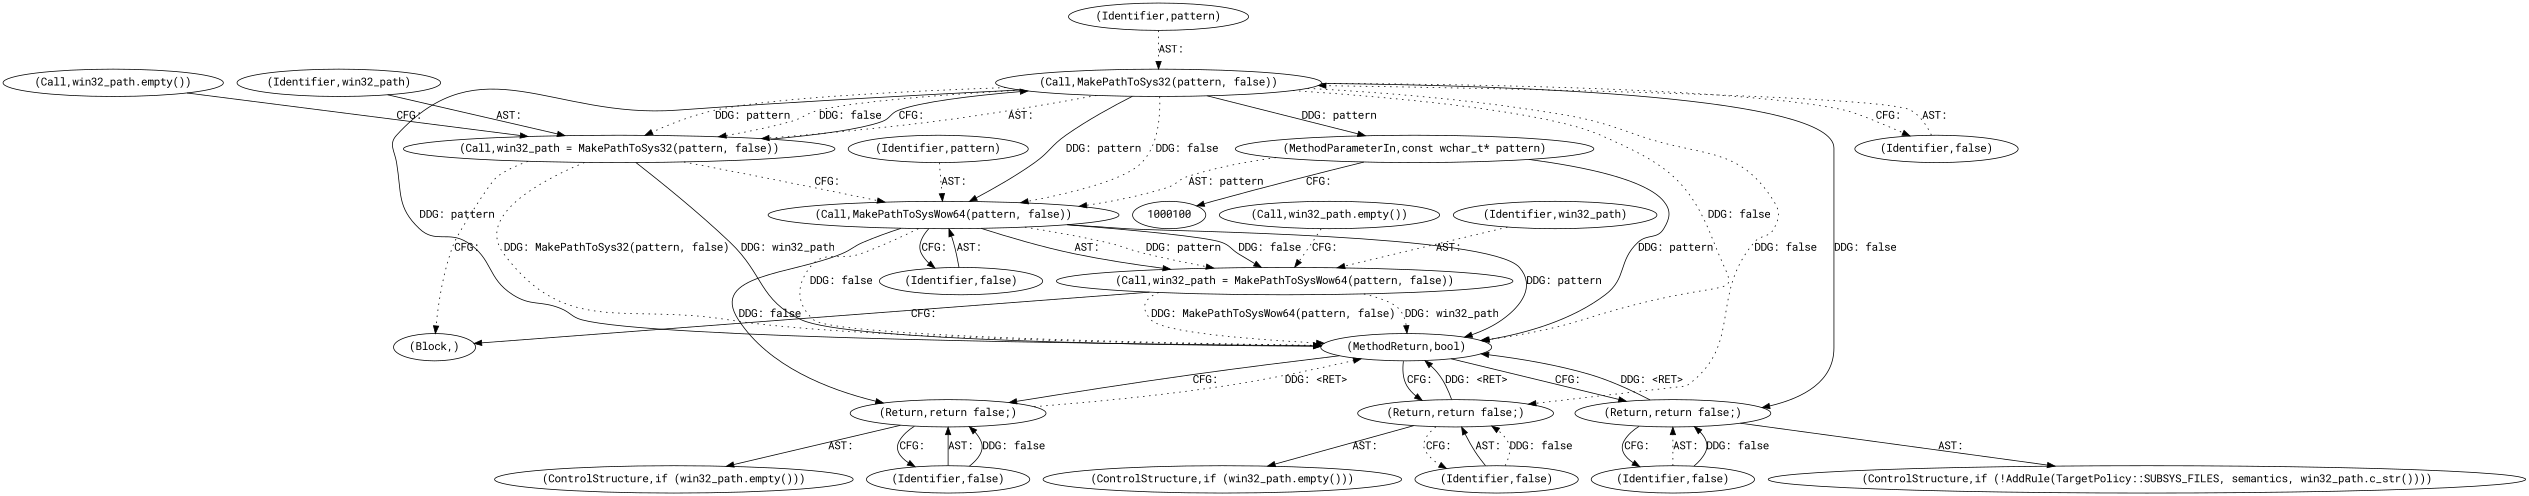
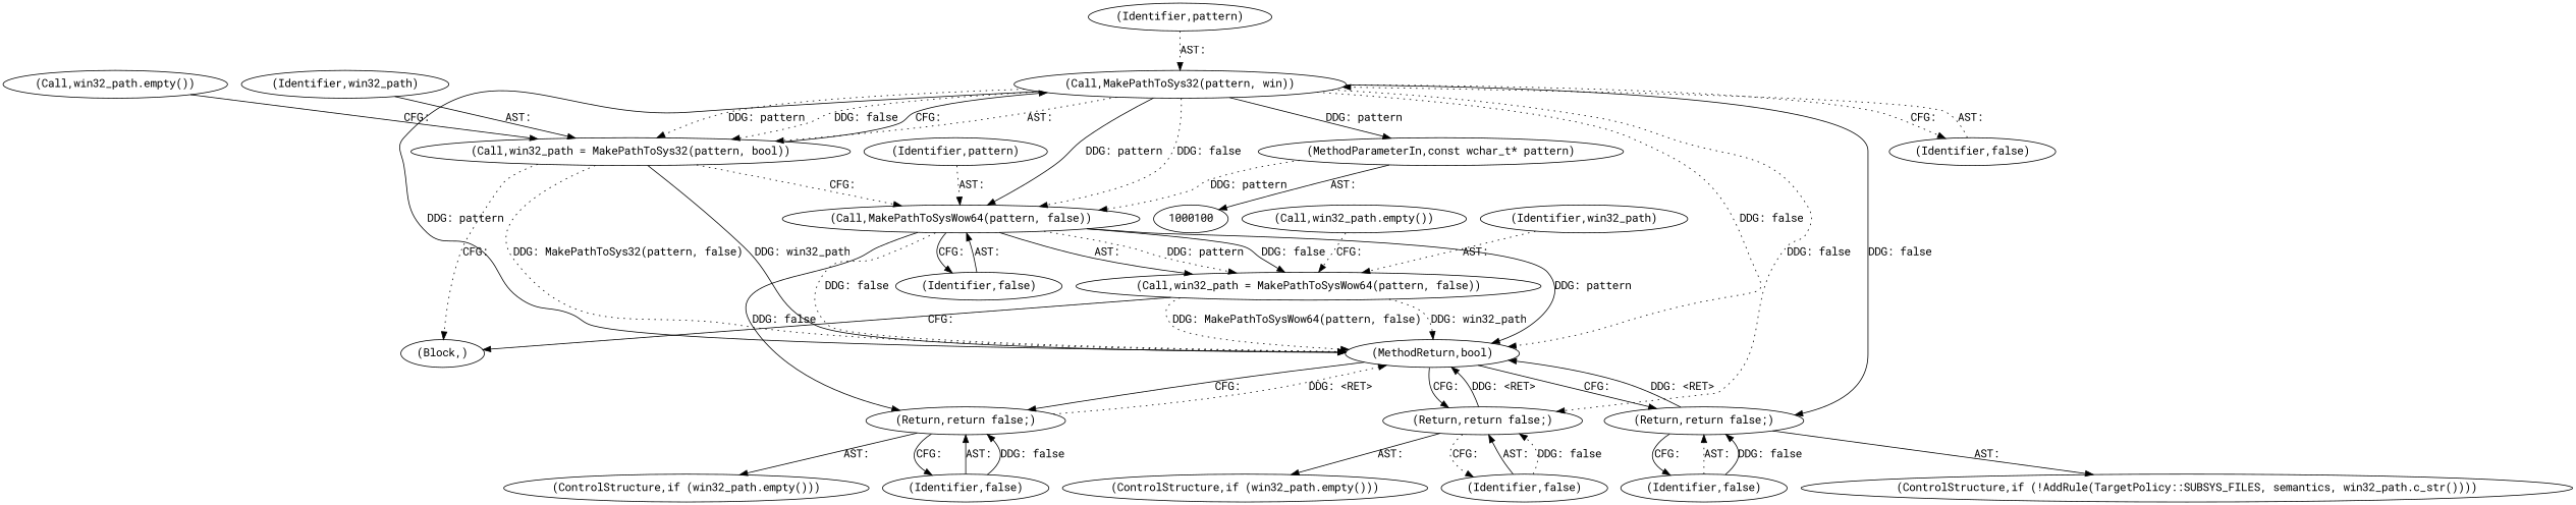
  digraph {
    fontname="Roboto Mono"
    node [fontname="Roboto Mono"]
    edge [fontname="Roboto Mono" style=solid]
    n1 [label="(MethodParameterIn,const wchar_t* pattern)"]
    n2 [label="(Call,MakePathToSysWow64(pattern, false))"]
    n3 [label="(MethodReturn,bool)"]
    1000100
-   n5 [label="(Call,MakePathToSys32(pattern, false))"]
-   n6 [label="(Call,win32_path = MakePathToSys32(pattern, false))"]
+   n5 [label="(Call,MakePathToSys32(pattern, win))"]
+   n6 [label="(Call,win32_path = MakePathToSys32(pattern, bool))"]
    n7 [label="(Return,return false;)"]
    n8 [label="(Return,return false;)"]
    n9 [label="(Identifier,false)"]
    n10 [label="(Call,win32_path = MakePathToSysWow64(pattern, false))"]
    n11 [label="(Return,return false;)"]
    n12 [label="(Identifier,false)"]
    n13 [label="(Block,)"]
    n14 [label="(ControlStructure,if (win32_path.empty()))"]
    n15 [label="(Identifier,false)"]
    n16 [label="(Identifier,false)"]
    n17 [label="(ControlStructure,if (!AddRule(TargetPolicy::SUBSYS_FILES, semantics, win32_path.c_str())))"]
    n18 [label="(ControlStructure,if (win32_path.empty()))"]
    n19 [label="(Identifier,false)"]
    n20 [label="(Identifier,pattern)"]
    n21 [label="(Call,win32_path.empty())"]
    n22 [label="(Identifier,win32_path)"]
    n23 [label="(Identifier,pattern)"]
    n24 [label="(Call,win32_path.empty())"]
    n25 [label="(Identifier,win32_path)"]
-   n1 -> n2 [label="AST: pattern" style=dotted]
-   n1 -> n3 [label="DDG: pattern"]
-   n1 -> 1000100 [label="CFG: "]
+   n1 -> n2 [label="DDG: pattern" style=dotted]
+   n1 -> 1000100 [label="AST: "]
    n2 -> n3 [label="DDG: pattern"]
    n2 -> n3 [label="DDG: false" style=dotted]
    n2 -> n10 [label="AST: "]
    n2 -> n10 [label="DDG: pattern" style=dotted]
    n2 -> n10 [label="DDG: false"]
    n2 -> n11 [label="DDG: false"]
    n2 -> n12 [label="CFG: "]
    n3 -> n7 [label="CFG: "]
    n3 -> n8 [label="CFG: "]
    n3 -> n11 [label="CFG: "]
    n5 -> n1 [label="DDG: pattern"]
    n5 -> n2 [label="DDG: pattern"]
    n5 -> n2 [label="DDG: false" style=dotted]
    n5 -> n3 [label="DDG: false" style=dotted]
    n5 -> n3 [label="DDG: pattern"]
    n5 -> n6 [label="AST: " style=dotted]
    n5 -> n6 [label="DDG: pattern" style=dotted]
    n5 -> n6 [label="DDG: false" style=dotted]
    n5 -> n7 [label="DDG: false" style=dotted]
    n5 -> n8 [label="DDG: false"]
    n5 -> n9 [label="CFG: " style=dotted]
    n6 -> n2 [label="CFG: " style=dotted]
    n6 -> n3 [label="DDG: MakePathToSys32(pattern, false)" style=dotted]
    n6 -> n3 [label="DDG: win32_path"]
    n6 -> n5 [label="CFG: "]
    n6 -> n13 [label="CFG: " style=dotted]
    n7 -> n3 [label="DDG: <RET>"]
    n7 -> n14 [label="AST: "]
    n7 -> n15 [label="CFG: " style=dotted]
    n8 -> n3 [label="DDG: <RET>"]
    n8 -> n16 [label="CFG: "]
    n8 -> n17 [label="AST: "]
    n9 -> n5 [label="AST: " style=dotted]
    n10 -> n3 [label="DDG: win32_path" style=dotted]
    n10 -> n3 [label="DDG: MakePathToSysWow64(pattern, false)" style=dotted]
    n10 -> n13 [label="CFG: "]
    n11 -> n3 [label="DDG: <RET>" style=dotted]
    n11 -> n18 [label="AST: "]
    n11 -> n19 [label="CFG: "]
    n12 -> n2 [label="AST: "]
    n15 -> n7 [label="AST: "]
    n15 -> n7 [label="DDG: false" style=dotted]
    n16 -> n8 [label="AST: " style=dotted]
    n16 -> n8 [label="DDG: false"]
    n19 -> n11 [label="AST: "]
    n19 -> n11 [label="DDG: false"]
    n20 -> n5 [label="AST: " style=dotted]
    n21 -> n6 [label="CFG: "]
    n22 -> n6 [label="AST: "]
    n23 -> n2 [label="AST: " style=dotted]
    n24 -> n10 [label="CFG: " style=dotted]
    n25 -> n10 [label="AST: " style=dotted]
  }
